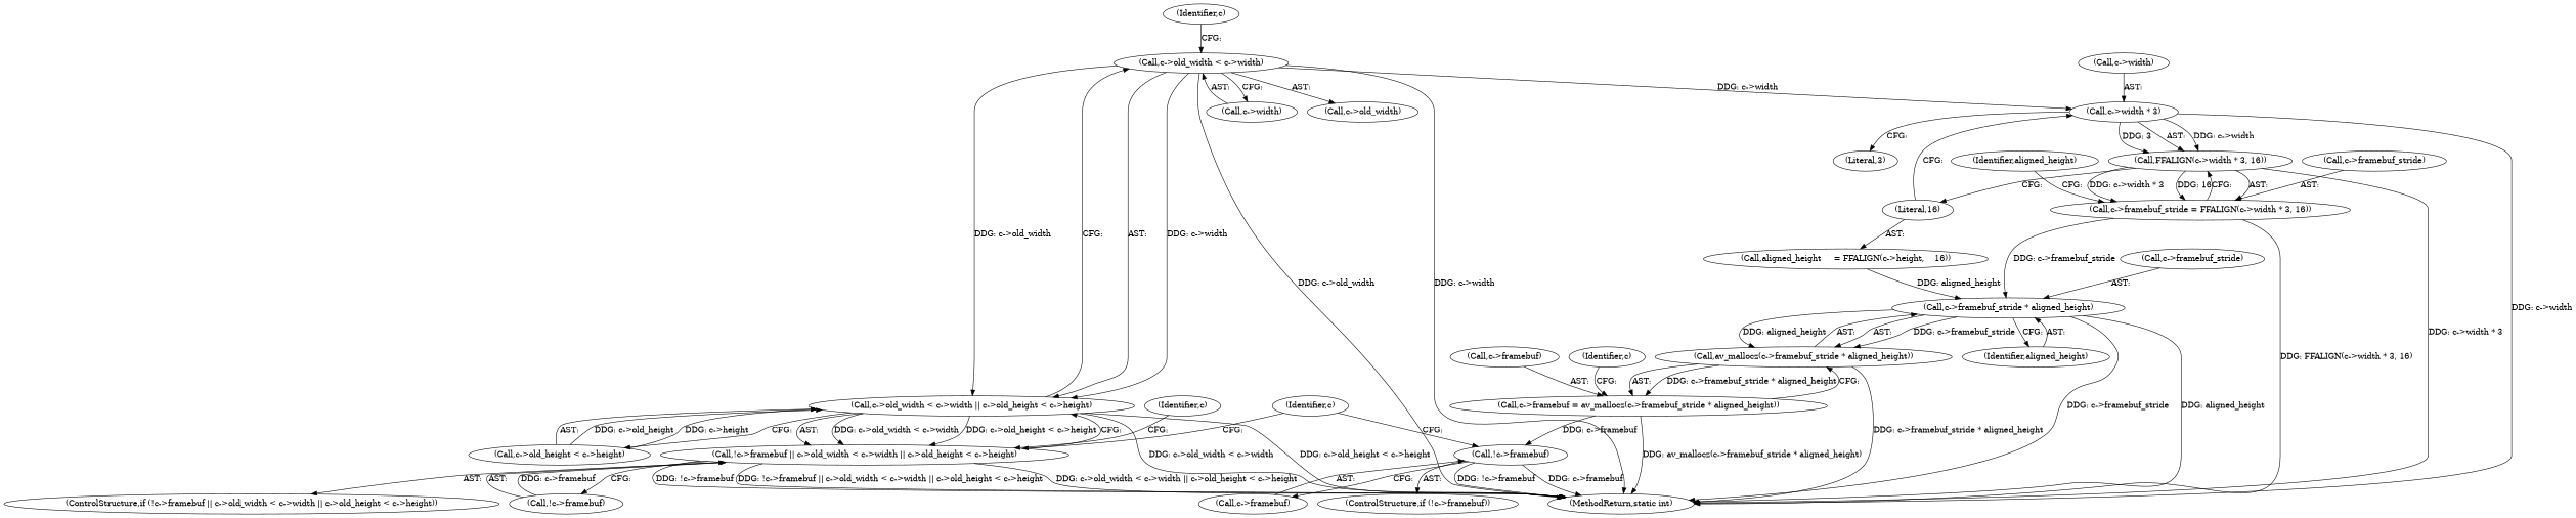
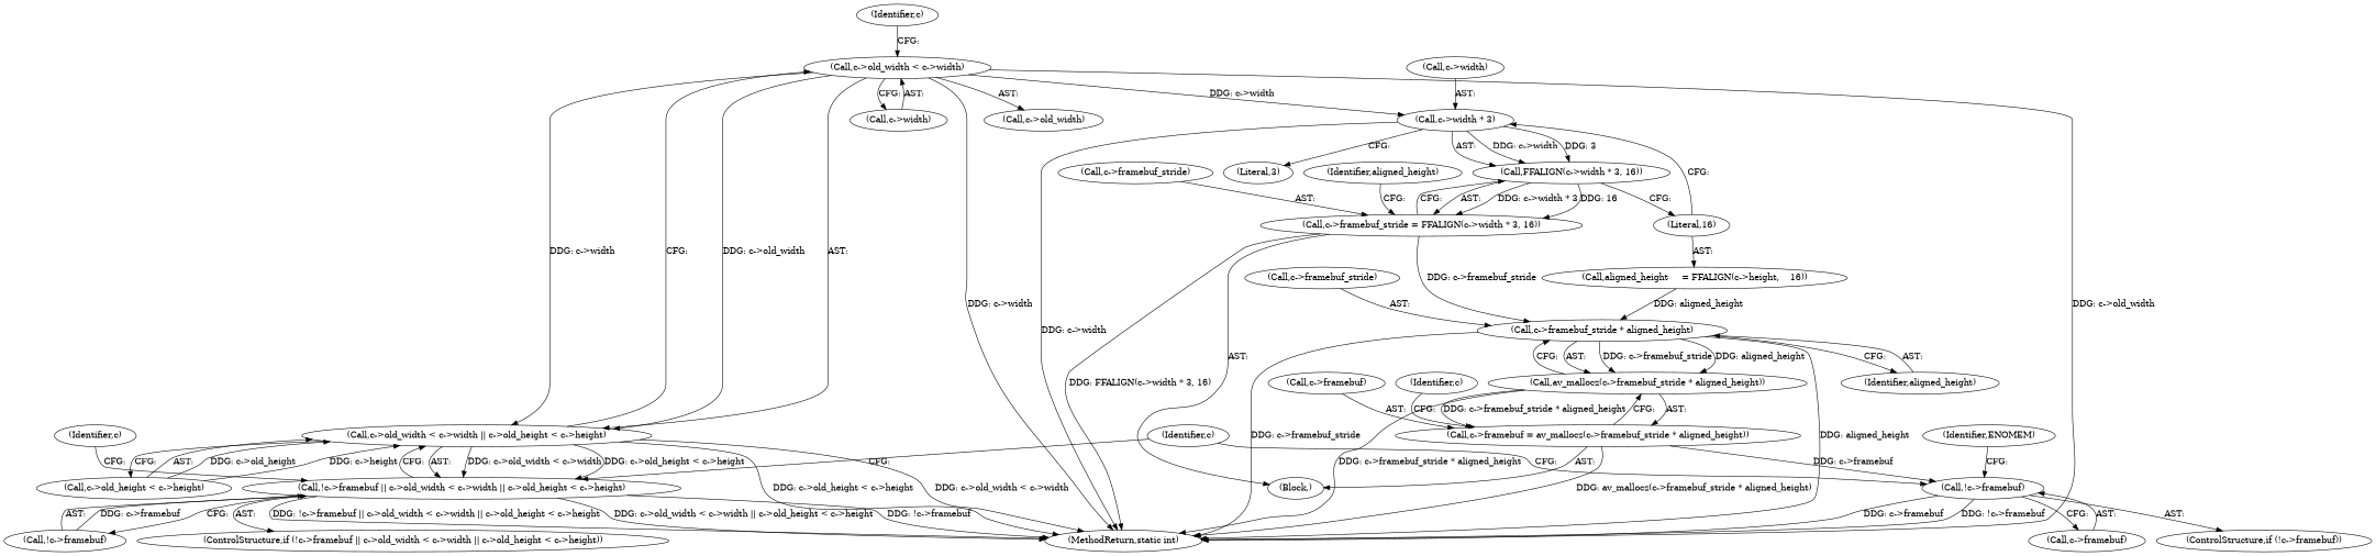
  digraph {
    n1 [label="(Call,c->old_width < c->width)"]
    n2 [label="(Call,c->old_width < c->width || c->old_height < c->height)"]
    n3 [label="(Call,c->width * 3)"]
    n4 [label="(MethodReturn,static int)"]
    n5 [label="(Call,c->width)"]
    n6 [label="(Call,c->old_width)"]
    n7 [label="(Call,!c->framebuf || c->old_width < c->width || c->old_height < c->height)"]
    n8 [label="(Call,c->old_height < c->height)"]
    n9 [label="(Call,FFALIGN(c->width * 3, 16))"]
    n10 [label="(Literal,3)"]
    n11 [label="(ControlStructure,if (!c->framebuf || c->old_width < c->width || c->old_height < c->height))"]
    n12 [label="(Call,!c->framebuf)"]
    n13 [label="(Call,c->framebuf_stride = FFALIGN(c->width * 3, 16))"]
    n14 [label="(Literal,16)"]
    n15 [label="(Call,c->framebuf_stride * aligned_height)"]
+   n16 [label="(Block,)"]
    n17 [label="(Call,aligned_height     = FFALIGN(c->height,    16))"]
    n18 [label="(Call,av_mallocz(c->framebuf_stride * aligned_height))"]
    n19 [label="(Identifier,aligned_height)"]
    n20 [label="(Call,c->framebuf = av_mallocz(c->framebuf_stride * aligned_height))"]
    n21 [label="(Call,!c->framebuf)"]
    n22 [label="(Call,c->framebuf)"]
    n23 [label="(ControlStructure,if (!c->framebuf))"]
    n24 [label="(Call,c->framebuf_stride)"]
    n25 [label="(Identifier,c)"]
    n26 [label="(Identifier,aligned_height)"]
    n27 [label="(Call,c->framebuf)"]
    n28 [label="(Identifier,c)"]
    n29 [label="(Identifier,c)"]
    n30 [label="(Identifier,c)"]
    n31 [label="(Call,c->framebuf_stride)"]
    n32 [label="(Call,c->width)"]
+   n33 [label="(Identifier,ENOMEM)"]
    n1 -> n2 [label="AST: "]
    n1 -> n2 [label="DDG: c->old_width"]
    n1 -> n2 [label="DDG: c->width"]
    n1 -> n3 [label="DDG: c->width"]
    n1 -> n4 [label="DDG: c->old_width"]
    n1 -> n4 [label="DDG: c->width"]
    n1 -> n5 [label="CFG: "]
    n1 -> n6 [label="AST: "]
    n2 -> n1 [label="CFG: "]
    n2 -> n4 [label="DDG: c->old_height < c->height"]
    n2 -> n4 [label="DDG: c->old_width < c->width"]
    n2 -> n7 [label="AST: "]
    n2 -> n7 [label="DDG: c->old_width < c->width"]
    n2 -> n7 [label="DDG: c->old_height < c->height"]
    n2 -> n8 [label="CFG: "]
    n3 -> n4 [label="DDG: c->width"]
    n3 -> n9 [label="AST: "]
    n3 -> n9 [label="DDG: c->width"]
    n3 -> n9 [label="DDG: 3"]
    n3 -> n10 [label="CFG: "]
    n5 -> n1 [label="AST: "]
    n7 -> n2 [label="CFG: "]
    n7 -> n4 [label="DDG: !c->framebuf || c->old_width < c->width || c->old_height < c->height"]
    n7 -> n4 [label="DDG: c->old_width < c->width || c->old_height < c->height"]
    n7 -> n4 [label="DDG: !c->framebuf"]
    n7 -> n11 [label="AST: "]
    n7 -> n12 [label="CFG: "]
    n8 -> n2 [label="AST: "]
    n8 -> n2 [label="DDG: c->old_height"]
    n8 -> n2 [label="DDG: c->height"]
-   n9 -> n4 [label="DDG: c->width * 3"]
    n9 -> n13 [label="AST: "]
    n9 -> n13 [label="DDG: c->width * 3"]
    n9 -> n13 [label="DDG: 16"]
    n9 -> n14 [label="CFG: "]
    n12 -> n7 [label="AST: "]
    n12 -> n7 [label="DDG: c->framebuf"]
    n13 -> n4 [label="DDG: FFALIGN(c->width * 3, 16)"]
    n13 -> n9 [label="CFG: "]
    n13 -> n15 [label="DDG: c->framebuf_stride"]
+   n13 -> n16 [label="AST: "]
    n14 -> n3 [label="CFG: "]
    n14 -> n17 [label="AST: "]
    n15 -> n4 [label="DDG: aligned_height"]
    n15 -> n4 [label="DDG: c->framebuf_stride"]
    n15 -> n18 [label="AST: "]
    n15 -> n18 [label="DDG: c->framebuf_stride"]
    n15 -> n18 [label="DDG: aligned_height"]
    n15 -> n19 [label="CFG: "]
    n17 -> n15 [label="DDG: aligned_height"]
    n18 -> n4 [label="DDG: c->framebuf_stride * aligned_height"]
-   n18 -> n15 [label="AST: "]
+   n18 -> n15 [label="CFG: "]
    n18 -> n20 [label="AST: "]
    n18 -> n20 [label="DDG: c->framebuf_stride * aligned_height"]
    n19 -> n15 [label="AST: "]
    n20 -> n4 [label="DDG: av_mallocz(c->framebuf_stride * aligned_height)"]
+   n20 -> n16 [label="AST: "]
    n20 -> n18 [label="CFG: "]
    n20 -> n21 [label="DDG: c->framebuf"]
    n21 -> n4 [label="DDG: !c->framebuf"]
    n21 -> n4 [label="DDG: c->framebuf"]
    n21 -> n22 [label="CFG: "]
    n21 -> n23 [label="AST: "]
    n22 -> n21 [label="AST: "]
    n24 -> n15 [label="AST: "]
    n25 -> n7 [label="CFG: "]
    n26 -> n13 [label="CFG: "]
    n27 -> n20 [label="AST: "]
    n28 -> n1 [label="CFG: "]
    n29 -> n7 [label="CFG: "]
    n29 -> n21 [label="CFG: "]
    n30 -> n20 [label="CFG: "]
    n31 -> n13 [label="AST: "]
    n32 -> n3 [label="AST: "]
+   n33 -> n21 [label="CFG: "]
  }
